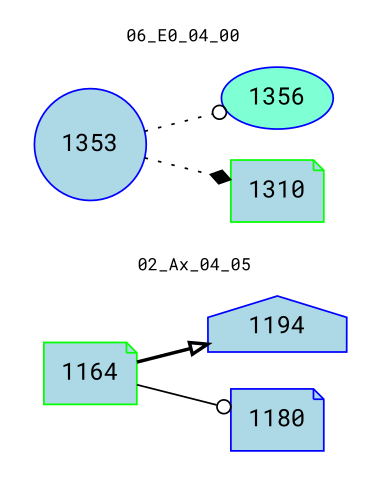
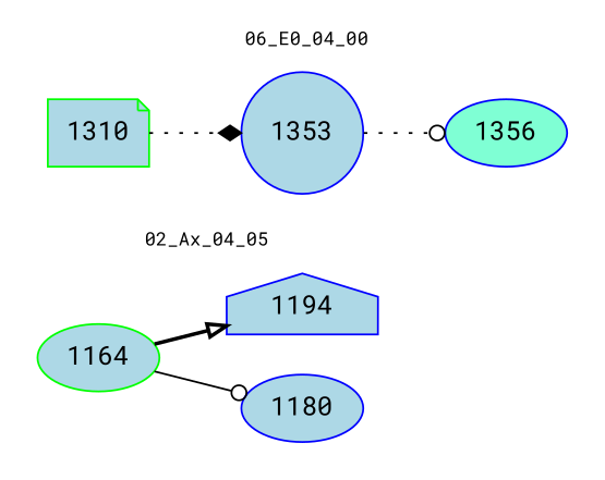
  digraph {
    fontname="Roboto Mono"
    rankdir=LR
    node [color=blue fillcolor=lightblue fontname="Roboto Mono" shape=note style=filled]
    edge [arrowhead=odot color=black fontname="Roboto Mono" style=dotted]
-   n1 [label=1180]
-   n2 [color=green label=1164]
+   n1 [label=1180 shape=ellipse]
+   n2 [color=green label=1164 shape=ellipse]
    n3 [label=1194 shape=house]
    n4 [label=1353 shape=circle]
    n5 [color=green label=1310]
    n6 [fillcolor=aquamarine label=1356 shape=ellipse]
    subgraph cluster_1 {
      color=white
      fontsize=10
      label="02_Ax_04_05"
      n1
      n2
      n3
    }
    subgraph cluster_2 {
      color=white
      fontsize=10
      label="06_E0_04_00"
      n4
      n5
      n6
    }
    n2 -> n1 [style=solid]
    n2 -> n3 [arrowhead=onormal style=bold]
-   n4 -> n5 [arrowhead=diamond]
+   n5 -> n4 [arrowhead=diamond]
    n4 -> n6
  }
